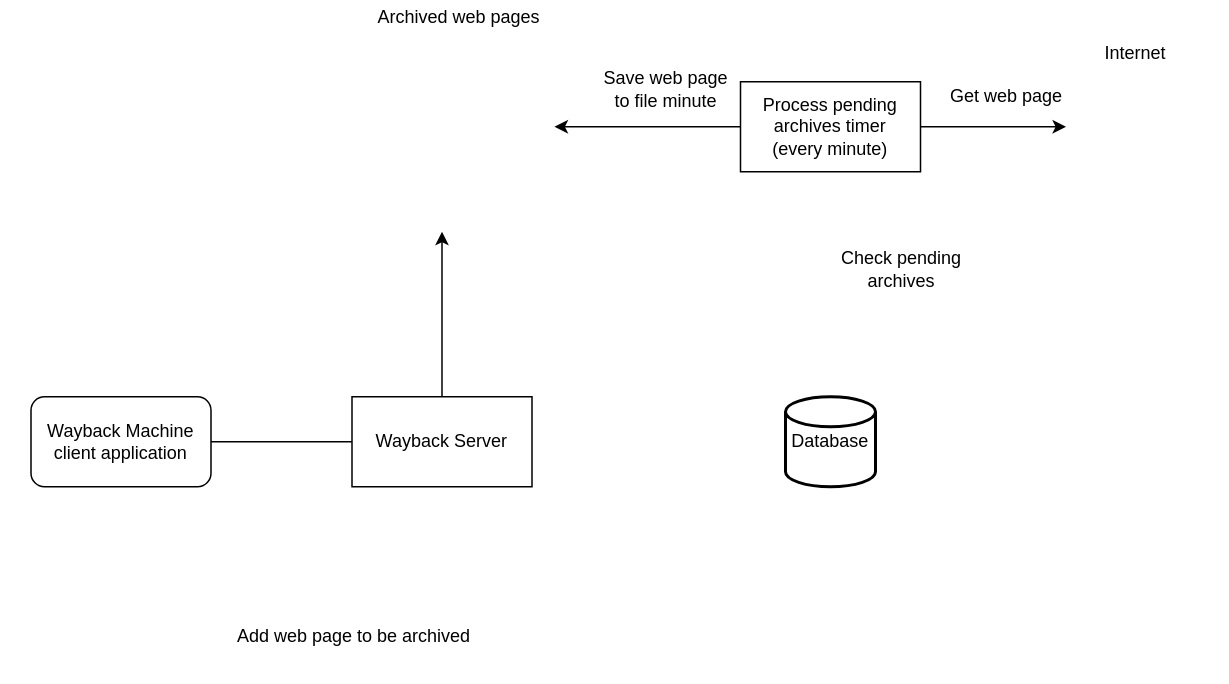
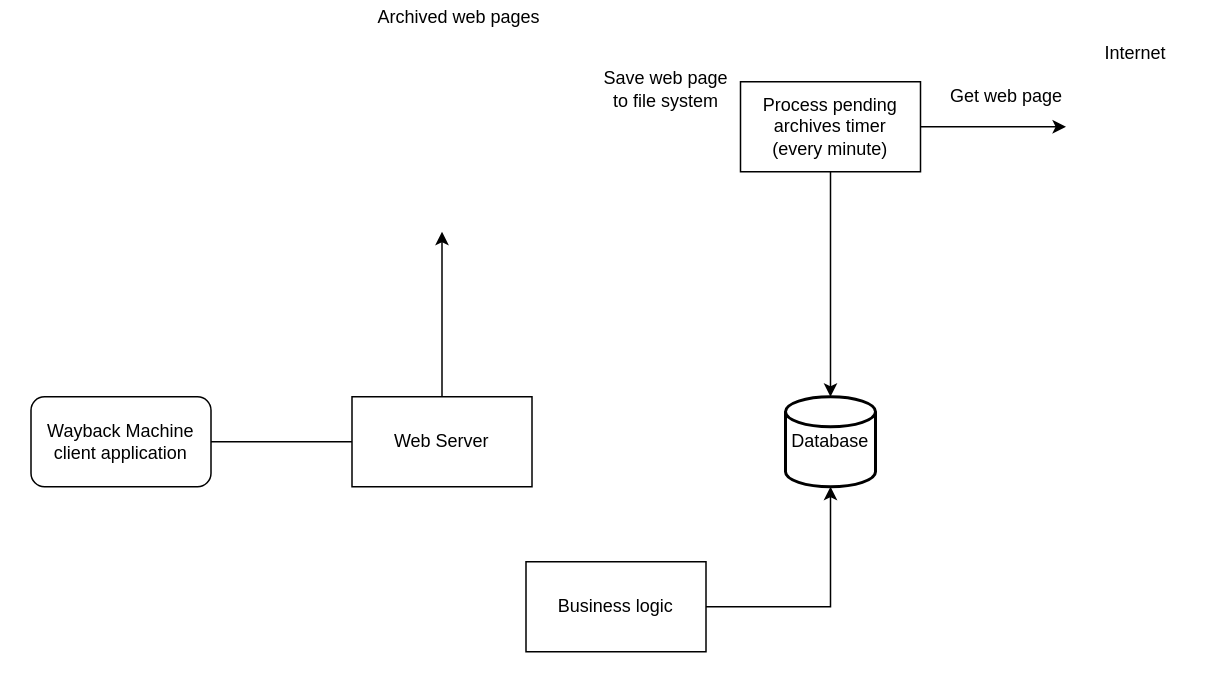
  <mxCell id="0" />
  <mxCell id="1" parent="0" />
  <mxCell id="2" style="edgeStyle=orthogonalEdgeStyle;rounded=0;orthogonalLoop=1;jettySize=auto;html=1;entryX=0;entryY=0.5;entryDx=0;entryDy=0;endArrow=none;" edge="1" parent="1" source="3" target="7"><mxGeometry relative="1" as="geometry" /></mxCell>
  <mxCell id="3" value="Wayback Machine client application" style="whiteSpace=wrap;html=1;rounded=1;" vertex="1" parent="1"><mxGeometry x="20" y="264" width="120" height="60" as="geometry" /></mxCell>
  <mxCell id="4" value="Database" style="strokeWidth=2;html=1;shape=mxgraph.flowchart.database;whiteSpace=wrap;" vertex="1" parent="1"><mxGeometry x="523" y="264" width="60" height="60" as="geometry" /></mxCell>
  <mxCell id="5" value="Archived web pages" style="shape=image;html=1;verticalAlign=bottom;verticalLabelPosition=top;labelBackgroundColor=#ffffff;imageAspect=0;aspect=fixed;image=https://cdn4.iconfinder.com/data/icons/linecon/512/copy-128.png;imageBackground=#ffffff;labelPosition=center;align=center;" vertex="1" parent="1"><mxGeometry x="241" y="20" width="128" height="128" as="geometry" /></mxCell>
  <mxCell id="6" style="edgeStyle=orthogonalEdgeStyle;rounded=0;orthogonalLoop=1;jettySize=auto;html=1;startArrow=none;startFill=0;endArrow=classic;endFill=1;" edge="1" parent="1" source="7"><mxGeometry relative="1" as="geometry"><mxPoint x="294" y="154" as="targetPoint" /></mxGeometry></mxCell>
- <mxCell id="7" value="Wayback Server" style="rounded=0;whiteSpace=wrap;html=1;" vertex="1" parent="1"><mxGeometry x="234" y="264" width="120" height="60" as="geometry" /></mxCell>
- <mxCell id="8" style="edgeStyle=orthogonalEdgeStyle;rounded=0;orthogonalLoop=1;jettySize=auto;html=1;" edge="1" parent="1" source="11" target="5"><mxGeometry relative="1" as="geometry" /></mxCell>
+ <mxCell id="7" value="Web Server" style="rounded=0;whiteSpace=wrap;html=1;" vertex="1" parent="1"><mxGeometry x="234" y="264" width="120" height="60" as="geometry" /></mxCell>
+ <mxCell id="9" style="edgeStyle=orthogonalEdgeStyle;rounded=0;orthogonalLoop=1;jettySize=auto;html=1;entryX=0.5;entryY=0;entryDx=0;entryDy=0;entryPerimeter=0;" edge="1" parent="1" source="11" target="4"><mxGeometry relative="1" as="geometry" /></mxCell>
  <mxCell id="10" style="edgeStyle=orthogonalEdgeStyle;rounded=0;orthogonalLoop=1;jettySize=auto;html=1;startArrow=none;startFill=0;endArrow=classic;endFill=1;" edge="1" parent="1" source="11"><mxGeometry relative="1" as="geometry"><mxPoint x="710" y="84" as="targetPoint" /></mxGeometry></mxCell>
  <mxCell id="11" value="Process pending archives timer&lt;br&gt;(every minute)" style="rounded=0;whiteSpace=wrap;html=1;" vertex="1" parent="1"><mxGeometry x="493" y="54" width="120" height="60" as="geometry" /></mxCell>
- <mxCell id="14" value="Check pending&lt;br&gt;archives" style="text;html=1;align=center;verticalAlign=middle;resizable=0;points=[];autosize=1;strokeColor=none;" vertex="1" parent="1"><mxGeometry x="550" y="164" width="100" height="30" as="geometry" /></mxCell>
- <mxCell id="15" value="Add web page to be archived" style="text;html=1;align=center;verticalAlign=middle;resizable=0;points=[];autosize=1;strokeColor=none;" vertex="1" parent="1"><mxGeometry x="150" y="414" width="170" height="20" as="geometry" /></mxCell>
- <mxCell id="16" value="Save web page&lt;br&gt;to file minute" style="text;html=1;align=center;verticalAlign=middle;resizable=0;points=[];autosize=1;strokeColor=none;" vertex="1" parent="1"><mxGeometry x="393" y="44" width="100" height="30" as="geometry" /></mxCell>
+ <mxCell id="12" style="edgeStyle=orthogonalEdgeStyle;rounded=0;orthogonalLoop=1;jettySize=auto;html=1;entryX=0.5;entryY=1;entryDx=0;entryDy=0;entryPerimeter=0;exitX=1;exitY=0.5;exitDx=0;exitDy=0;" edge="1" parent="1" source="13" target="4"><mxGeometry relative="1" as="geometry"><mxPoint x="500" y="404" as="sourcePoint" /></mxGeometry></mxCell>
+ <mxCell id="13" value="Business logic" style="rounded=0;whiteSpace=wrap;html=1;" vertex="1" parent="1"><mxGeometry x="350" y="374" width="120" height="60" as="geometry" /></mxCell>
+ <mxCell id="16" value="Save web page&lt;br&gt;to file system" style="text;html=1;align=center;verticalAlign=middle;resizable=0;points=[];autosize=1;strokeColor=none;" vertex="1" parent="1"><mxGeometry x="393" y="44" width="100" height="30" as="geometry" /></mxCell>
  <mxCell id="17" value="Internet" style="shape=image;html=1;verticalAlign=bottom;verticalLabelPosition=top;labelBackgroundColor=#ffffff;imageAspect=0;aspect=fixed;image=https://cdn2.iconfinder.com/data/icons/ios-7-icons/50/globe-128.png;imageBackground=#ffffff;labelPosition=center;align=center;" vertex="1" parent="1"><mxGeometry x="715" y="44" width="82" height="82" as="geometry" /></mxCell>
  <mxCell id="18" value="Get web page" style="text;html=1;align=center;verticalAlign=middle;resizable=0;points=[];autosize=1;strokeColor=none;" vertex="1" parent="1"><mxGeometry x="625" y="54" width="90" height="20" as="geometry" /></mxCell>
